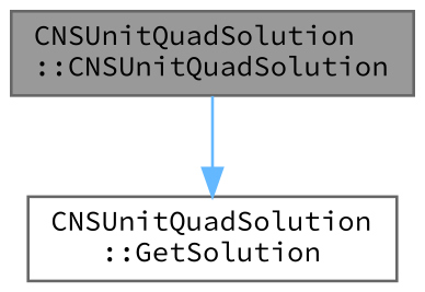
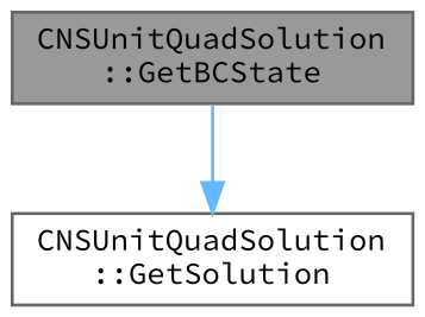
  digraph {
    rankdir=TB
    fontname="Source Code Pro"
    node [fontname="Source Code Pro" fontsize=10 shape=box style=filled]
-   n1 [color=gray40 fillcolor=grey60 fontcolor=black height=0.2 label="CNSUnitQuadSolution\l::CNSUnitQuadSolution" width=0.4]
+   n1 [color=gray40 fillcolor=grey60 fontcolor=black height=0.2 label="CNSUnitQuadSolution\l::GetBCState" width=0.4]
    n2 [color=grey40 fillcolor=white height=0.2 label="CNSUnitQuadSolution\l::GetSolution" width=0.4]
    n1 -> n2 [color=steelblue1 fontname="Source Code Pro" fontsize=10 labelfontname=Helvetica labelfontsize=10 style=solid]
  }
